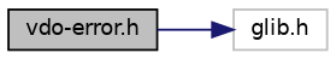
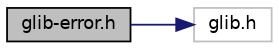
  digraph {
    rankdir=LR
    node [fontname=Helvetica fontsize=10 shape=record style=filled]
-   n1 [color=black fillcolor=grey75 fontcolor=black height=0.2 label="vdo-error.h" width=0.4]
+   n1 [color=black fillcolor=grey75 fontcolor=black height=0.2 label="glib-error.h" width=0.4]
    n2 [color=grey75 fillcolor=white height=0.2 label="glib.h" width=0.4]
    n1 -> n2 [color=midnightblue fontname=Helvetica fontsize=10 labelfontname=Helvetica labelfontsize=10 style=solid]
  }
